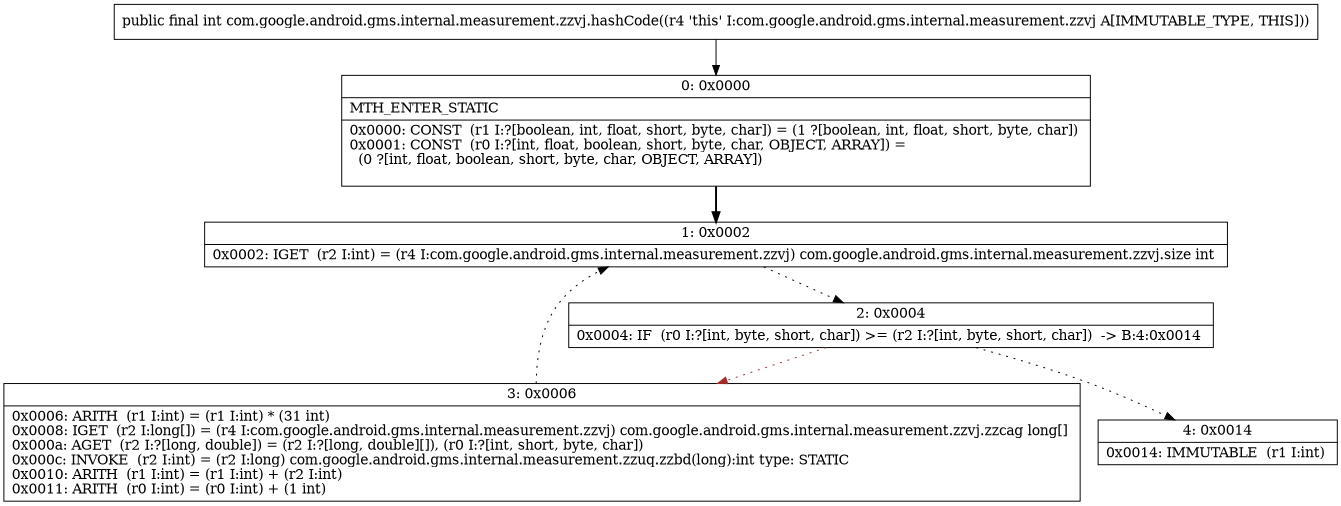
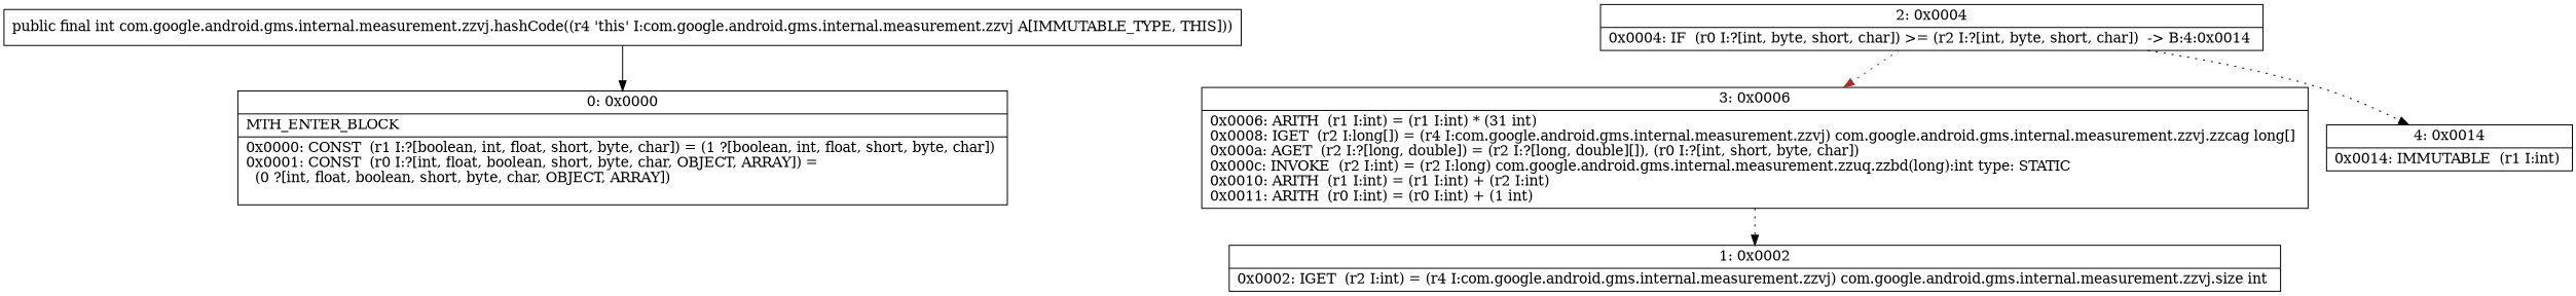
  digraph {
    node [shape=record]
    edge [color=black style=dotted]
-   n1 [label="{0\:\ 0x0000|MTH_ENTER_STATIC\l|0x0000: CONST  (r1 I:?[boolean, int, float, short, byte, char]) = (1 ?[boolean, int, float, short, byte, char]) \l0x0001: CONST  (r0 I:?[int, float, boolean, short, byte, char, OBJECT, ARRAY]) = \l  (0 ?[int, float, boolean, short, byte, char, OBJECT, ARRAY])\l \l}"]
+   n1 [label="{0\:\ 0x0000|MTH_ENTER_BLOCK\l|0x0000: CONST  (r1 I:?[boolean, int, float, short, byte, char]) = (1 ?[boolean, int, float, short, byte, char]) \l0x0001: CONST  (r0 I:?[int, float, boolean, short, byte, char, OBJECT, ARRAY]) = \l  (0 ?[int, float, boolean, short, byte, char, OBJECT, ARRAY])\l \l}"]
    n2 [label="{1\:\ 0x0002|0x0002: IGET  (r2 I:int) = (r4 I:com.google.android.gms.internal.measurement.zzvj) com.google.android.gms.internal.measurement.zzvj.size int \l}"]
    n3 [label="{2\:\ 0x0004|0x0004: IF  (r0 I:?[int, byte, short, char]) \>= (r2 I:?[int, byte, short, char])  \-\> B:4:0x0014 \l}"]
    n4 [label="{3\:\ 0x0006|0x0006: ARITH  (r1 I:int) = (r1 I:int) * (31 int) \l0x0008: IGET  (r2 I:long[]) = (r4 I:com.google.android.gms.internal.measurement.zzvj) com.google.android.gms.internal.measurement.zzvj.zzcag long[] \l0x000a: AGET  (r2 I:?[long, double]) = (r2 I:?[long, double][]), (r0 I:?[int, short, byte, char]) \l0x000c: INVOKE  (r2 I:int) = (r2 I:long) com.google.android.gms.internal.measurement.zzuq.zzbd(long):int type: STATIC \l0x0010: ARITH  (r1 I:int) = (r1 I:int) + (r2 I:int) \l0x0011: ARITH  (r0 I:int) = (r0 I:int) + (1 int) \l}"]
    n5 [label="{4\:\ 0x0014|0x0014: IMMUTABLE  (r1 I:int) \l}"]
    n6 [label="{public final int com.google.android.gms.internal.measurement.zzvj.hashCode((r4 'this' I:com.google.android.gms.internal.measurement.zzvj A[IMMUTABLE_TYPE, THIS])) }"]
-   n1 -> n2 [style=bold]
-   n2 -> n3
    n3 -> n4 [color=brown]
    n3 -> n5
    n4 -> n2
    n6 -> n1 [style=solid]
  }
